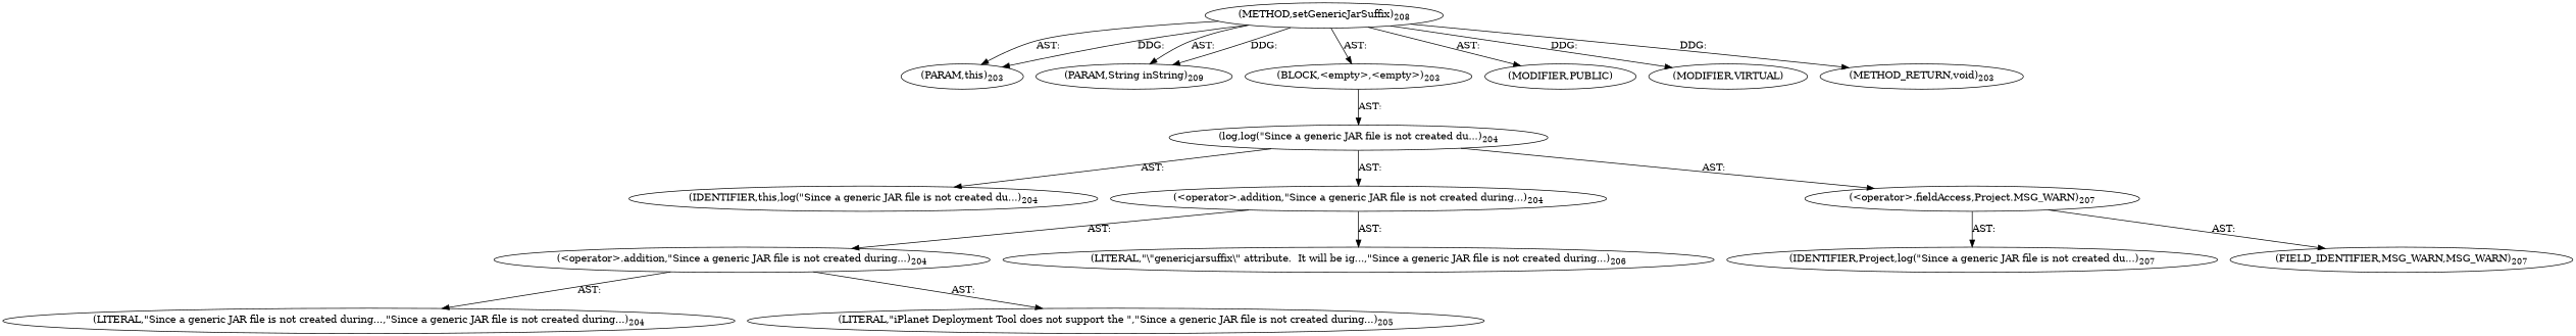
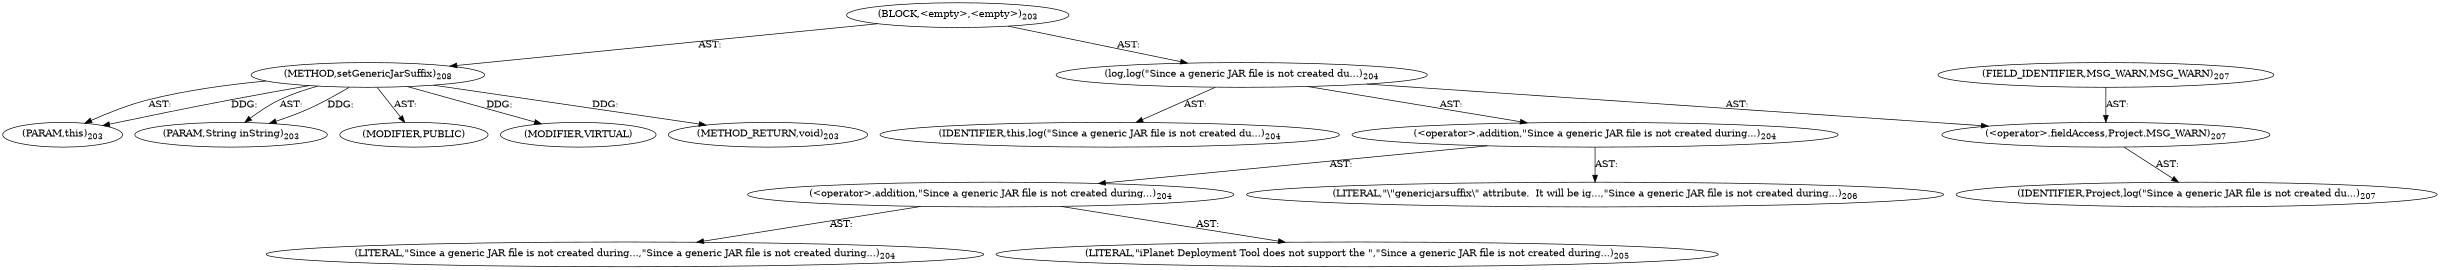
  digraph {
    n1 [label=<(METHOD,setGenericJarSuffix)<SUB>208</SUB>>]
    n2 [label=<(PARAM,this)<SUB>203</SUB>>]
-   n3 [label=<(PARAM,String inString)<SUB>209</SUB>>]
+   n3 [label=<(PARAM,String inString)<SUB>203</SUB>>]
    n4 [label=<(BLOCK,&lt;empty&gt;,&lt;empty&gt;)<SUB>203</SUB>>]
    n5 [label=<(MODIFIER,PUBLIC)>]
    n6 [label=<(MODIFIER,VIRTUAL)>]
    n7 [label=<(METHOD_RETURN,void)<SUB>203</SUB>>]
    n8 [label=<(log,log(&quot;Since a generic JAR file is not created du...)<SUB>204</SUB>>]
    n9 [label=<(IDENTIFIER,this,log(&quot;Since a generic JAR file is not created du...)<SUB>204</SUB>>]
    n10 [label=<(&lt;operator&gt;.addition,&quot;Since a generic JAR file is not created during...)<SUB>204</SUB>>]
    n11 [label=<(&lt;operator&gt;.fieldAccess,Project.MSG_WARN)<SUB>207</SUB>>]
    n12 [label=<(&lt;operator&gt;.addition,&quot;Since a generic JAR file is not created during...)<SUB>204</SUB>>]
    n13 [label=<(LITERAL,&quot;\&quot;genericjarsuffix\&quot; attribute.  It will be ig...,&quot;Since a generic JAR file is not created during...)<SUB>206</SUB>>]
    n14 [label=<(IDENTIFIER,Project,log(&quot;Since a generic JAR file is not created du...)<SUB>207</SUB>>]
    n15 [label=<(FIELD_IDENTIFIER,MSG_WARN,MSG_WARN)<SUB>207</SUB>>]
    n16 [label=<(LITERAL,&quot;Since a generic JAR file is not created during...,&quot;Since a generic JAR file is not created during...)<SUB>204</SUB>>]
    n17 [label=<(LITERAL,&quot;iPlanet Deployment Tool does not support the &quot;,&quot;Since a generic JAR file is not created during...)<SUB>205</SUB>>]
    n1 -> n2 [label="AST: "]
    n1 -> n2 [label="DDG: "]
    n1 -> n3 [label="AST: "]
    n1 -> n3 [label="DDG: "]
-   n1 -> n4 [label="AST: "]
+   n4 -> n1 [label="AST: "]
    n1 -> n5 [label="AST: "]
    n1 -> n6 [label="DDG: "]
    n1 -> n7 [label="DDG: "]
    n4 -> n8 [label="AST: "]
    n8 -> n9 [label="AST: "]
    n8 -> n10 [label="AST: "]
    n8 -> n11 [label="AST: "]
    n10 -> n12 [label="AST: "]
    n10 -> n13 [label="AST: "]
    n11 -> n14 [label="AST: "]
-   n11 -> n15 [label="AST: "]
+   n15 -> n11 [label="AST: "]
    n12 -> n16 [label="AST: "]
    n12 -> n17 [label="AST: "]
  }
